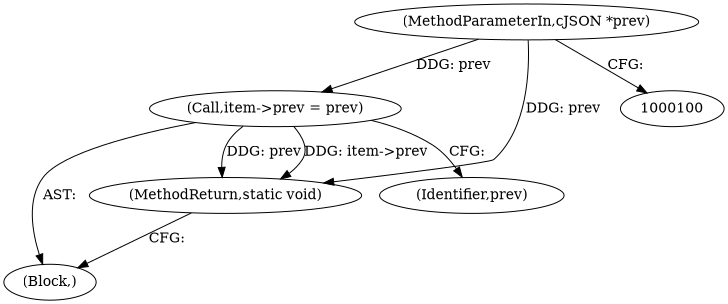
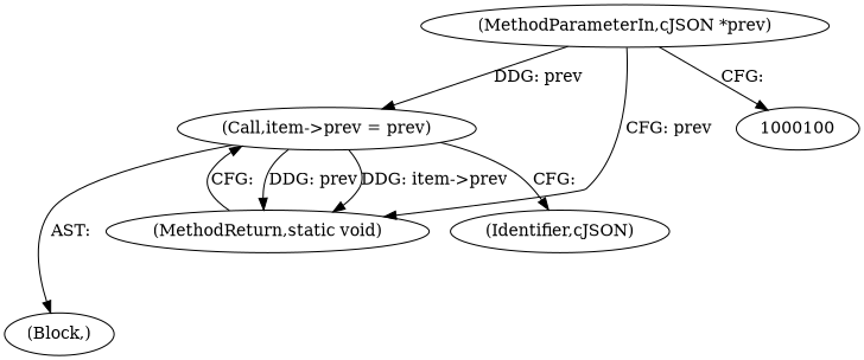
  digraph {
    fontname="DejaVu Serif"
    node [fontname="DejaVu Serif"]
    edge [fontname="DejaVu Serif"]
    n1 [label="(Call,item->prev = prev)"]
    n2 [label="(Block,)"]
    n3 [label="(MethodReturn,static void)"]
-   n4 [label="(Identifier,prev)"]
+   n4 [label="(Identifier,cJSON)"]
    n5 [label="(MethodParameterIn,cJSON *prev)"]
    1000100
    n1 -> n2 [label="AST: "]
    n1 -> n3 [label="DDG: prev"]
    n1 -> n3 [label="DDG: item->prev"]
    n1 -> n4 [label="CFG: "]
-   n3 -> n2 [label="CFG: "]
+   n3 -> n1 [label="CFG: "]
    n5 -> n1 [label="DDG: prev"]
-   n5 -> n3 [label="DDG: prev"]
+   n5 -> n3 [label="CFG: prev"]
    n5 -> 1000100 [label="CFG: "]
  }
